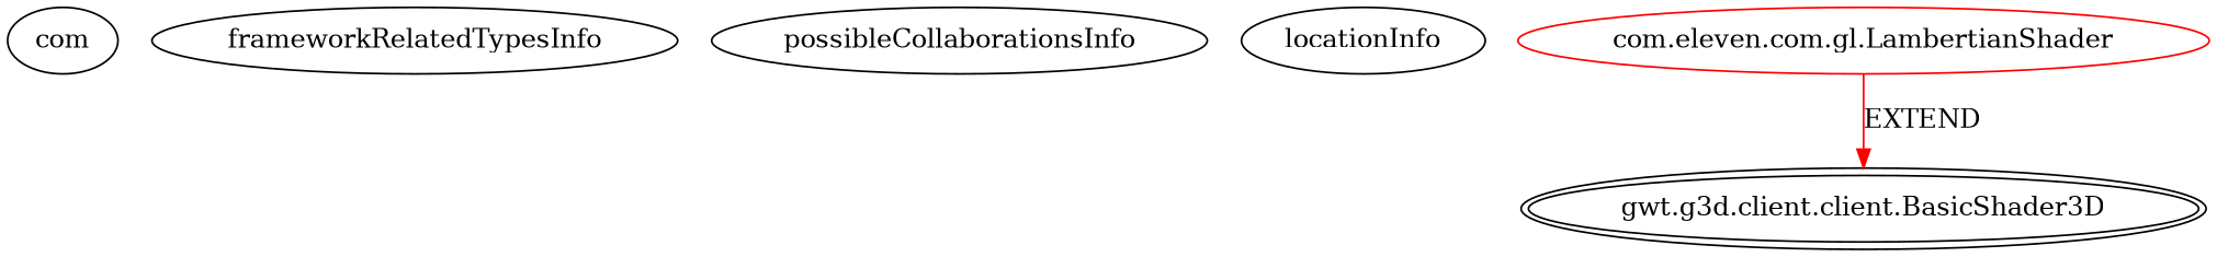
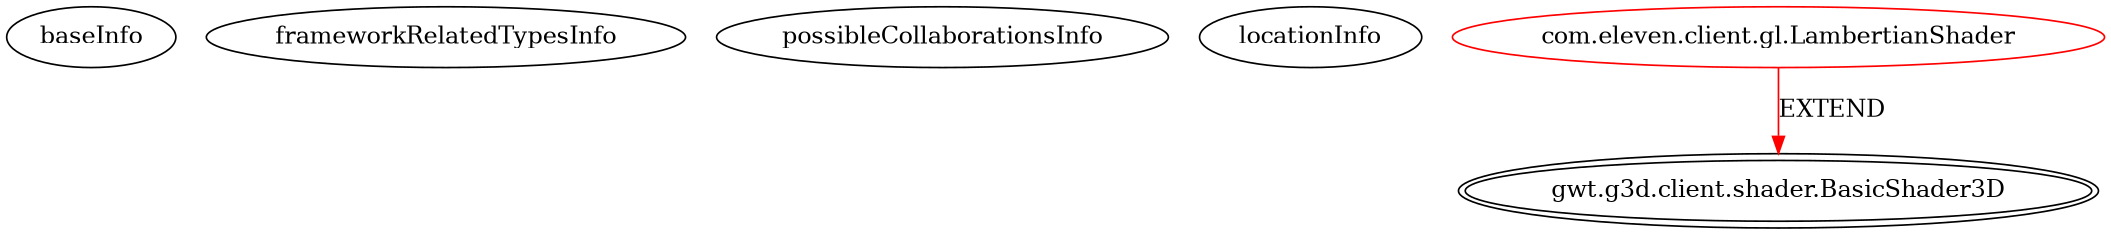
  digraph {
-   baseInfo [category=extension_graph graphId=4310 isAnonymous=false possibleRelation=false label=com]
+   baseInfo [category=extension_graph graphId=4310 isAnonymous=false possibleRelation=false]
    frameworkRelatedTypesInfo [0="gwt.g3d.client.shader.BasicShader3D"]
    possibleCollaborationsInfo
    locationInfo [contextSignature=LambertianShader filePath="/pkamenarsky-ocean/ocean-master/src/com/eleven/client/gl/LambertianShader.java" graphId=4310 projectName="pkamenarsky-ocean"]
-   n5 [color=red isFrameworkType=false label="com.eleven.com.gl.LambertianShader" vertexType=ROOT_CLIENT_CLASS_DECLARATION]
-   n6 [isFrameworkType=true label="gwt.g3d.client.client.BasicShader3D" peripheries=2 vertexType=FRAMEWORK_CLASS_TYPE]
+   n5 [color=red isFrameworkType=false label="com.eleven.client.gl.LambertianShader" vertexType=ROOT_CLIENT_CLASS_DECLARATION]
+   n6 [isFrameworkType=true label="gwt.g3d.client.shader.BasicShader3D" peripheries=2 vertexType=FRAMEWORK_CLASS_TYPE]
    n5 -> n6 [color=red label=EXTEND]
  }
